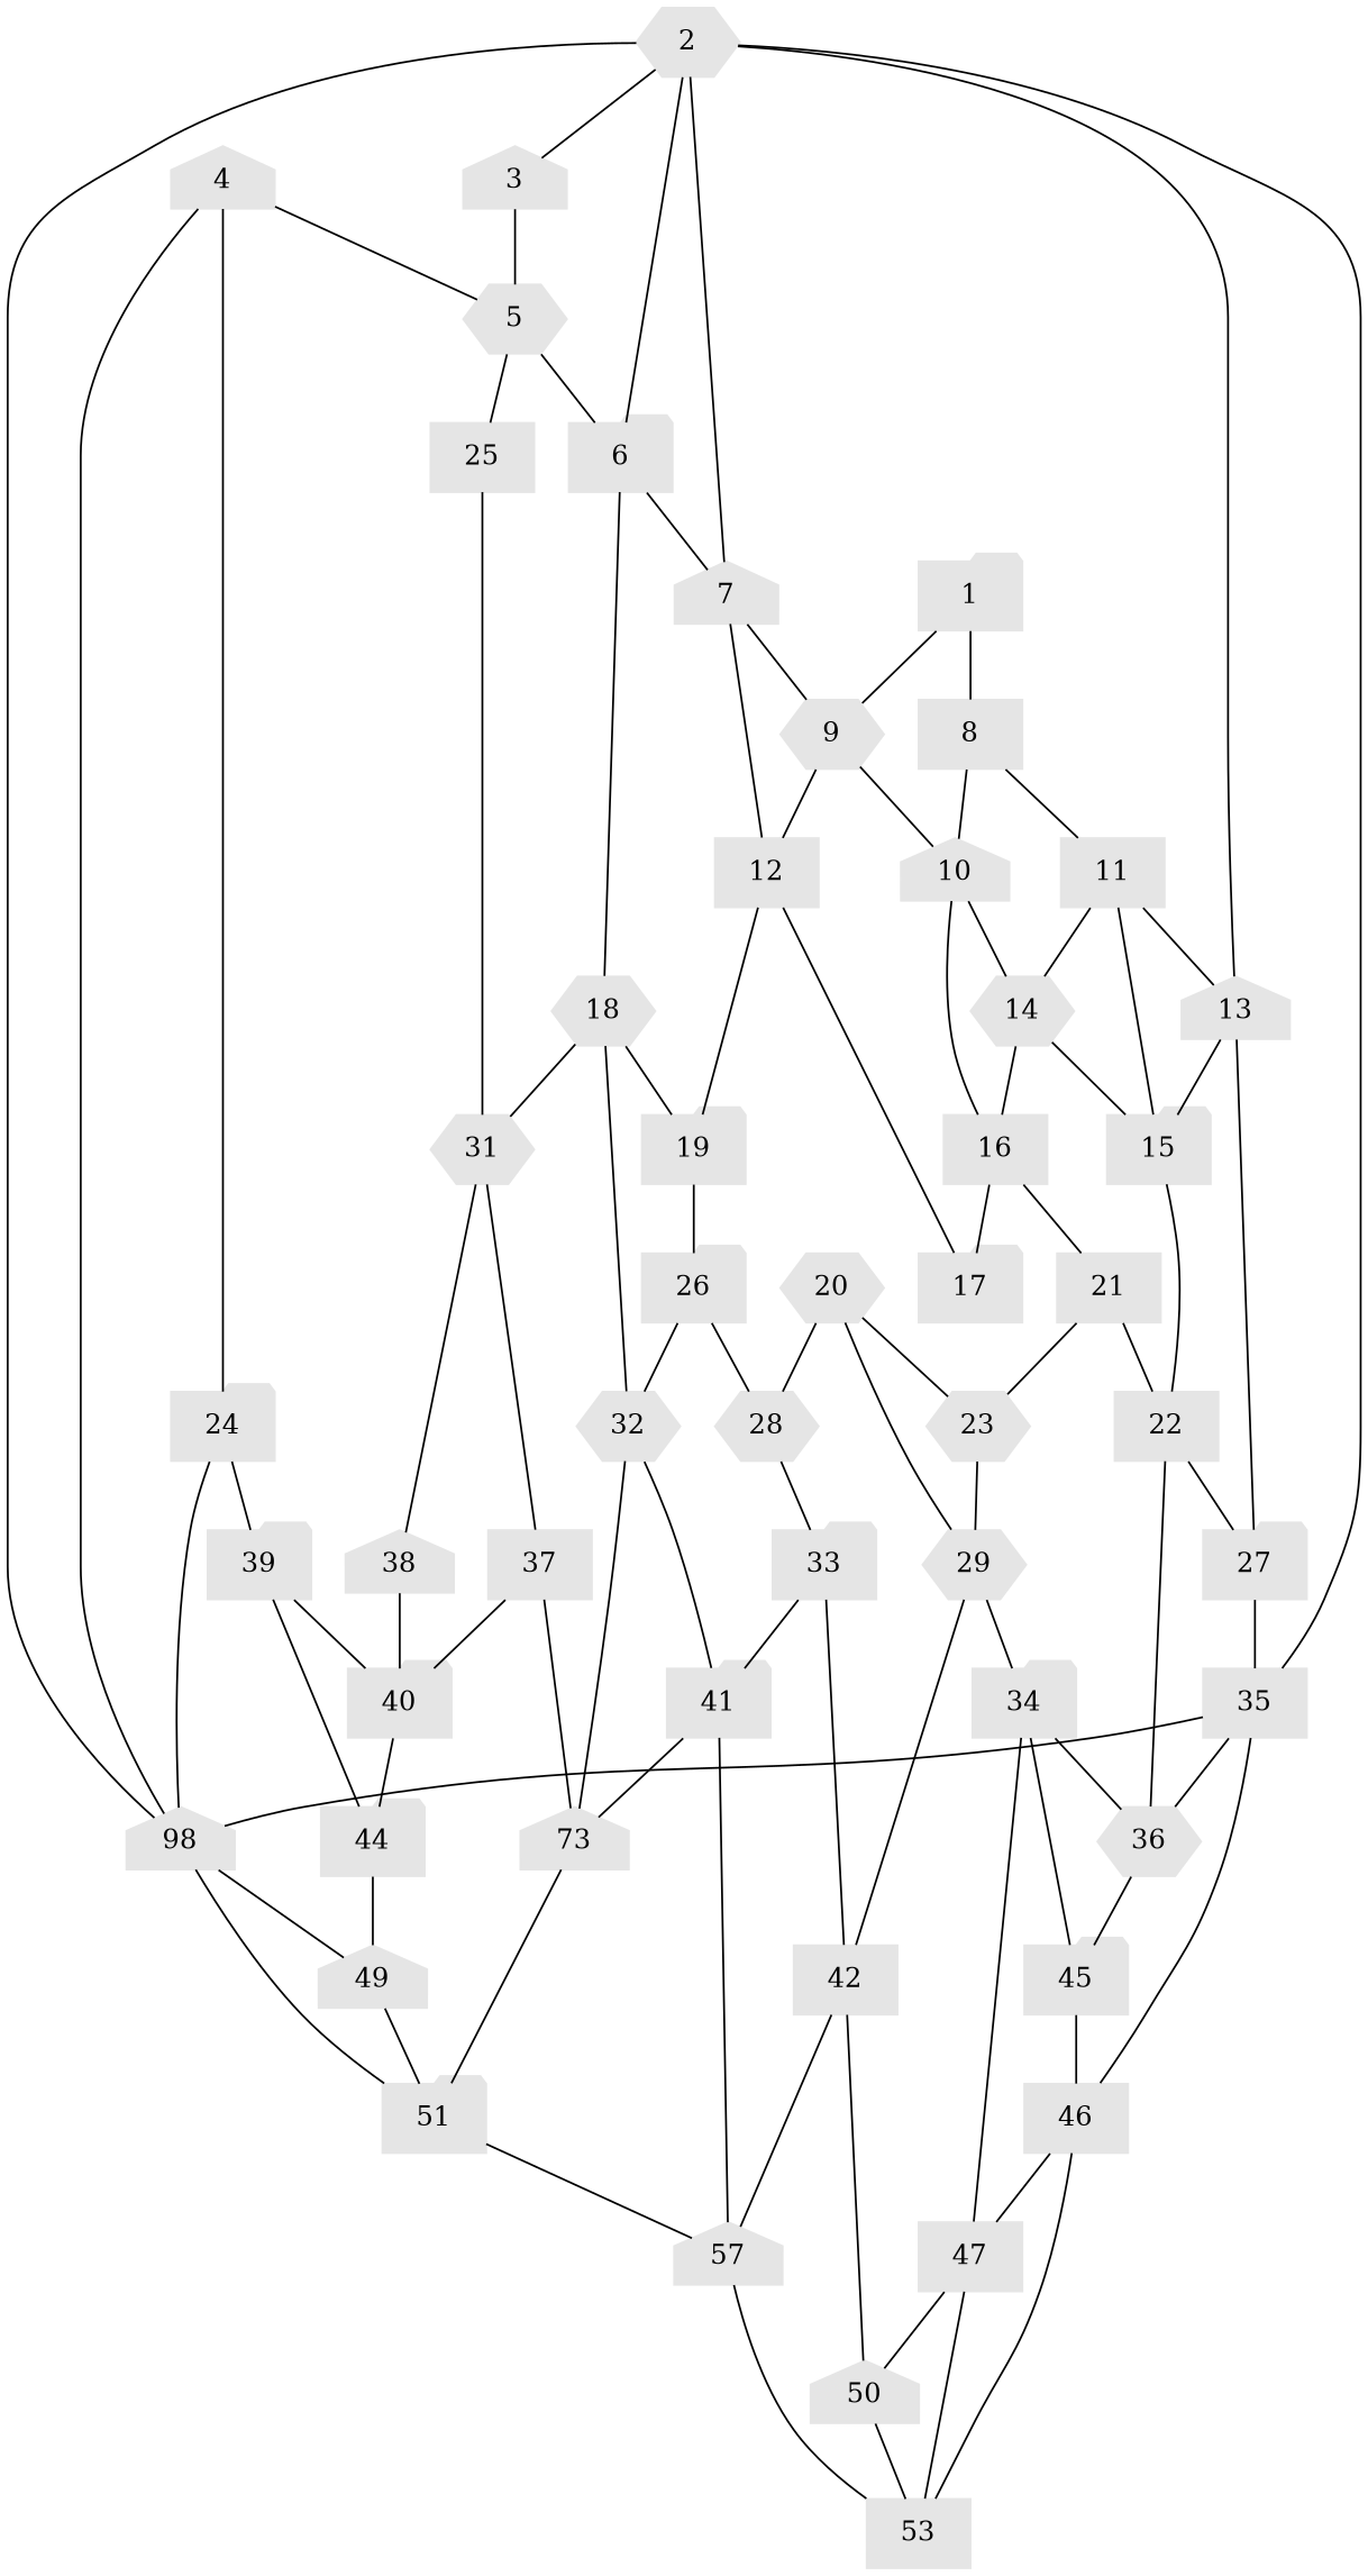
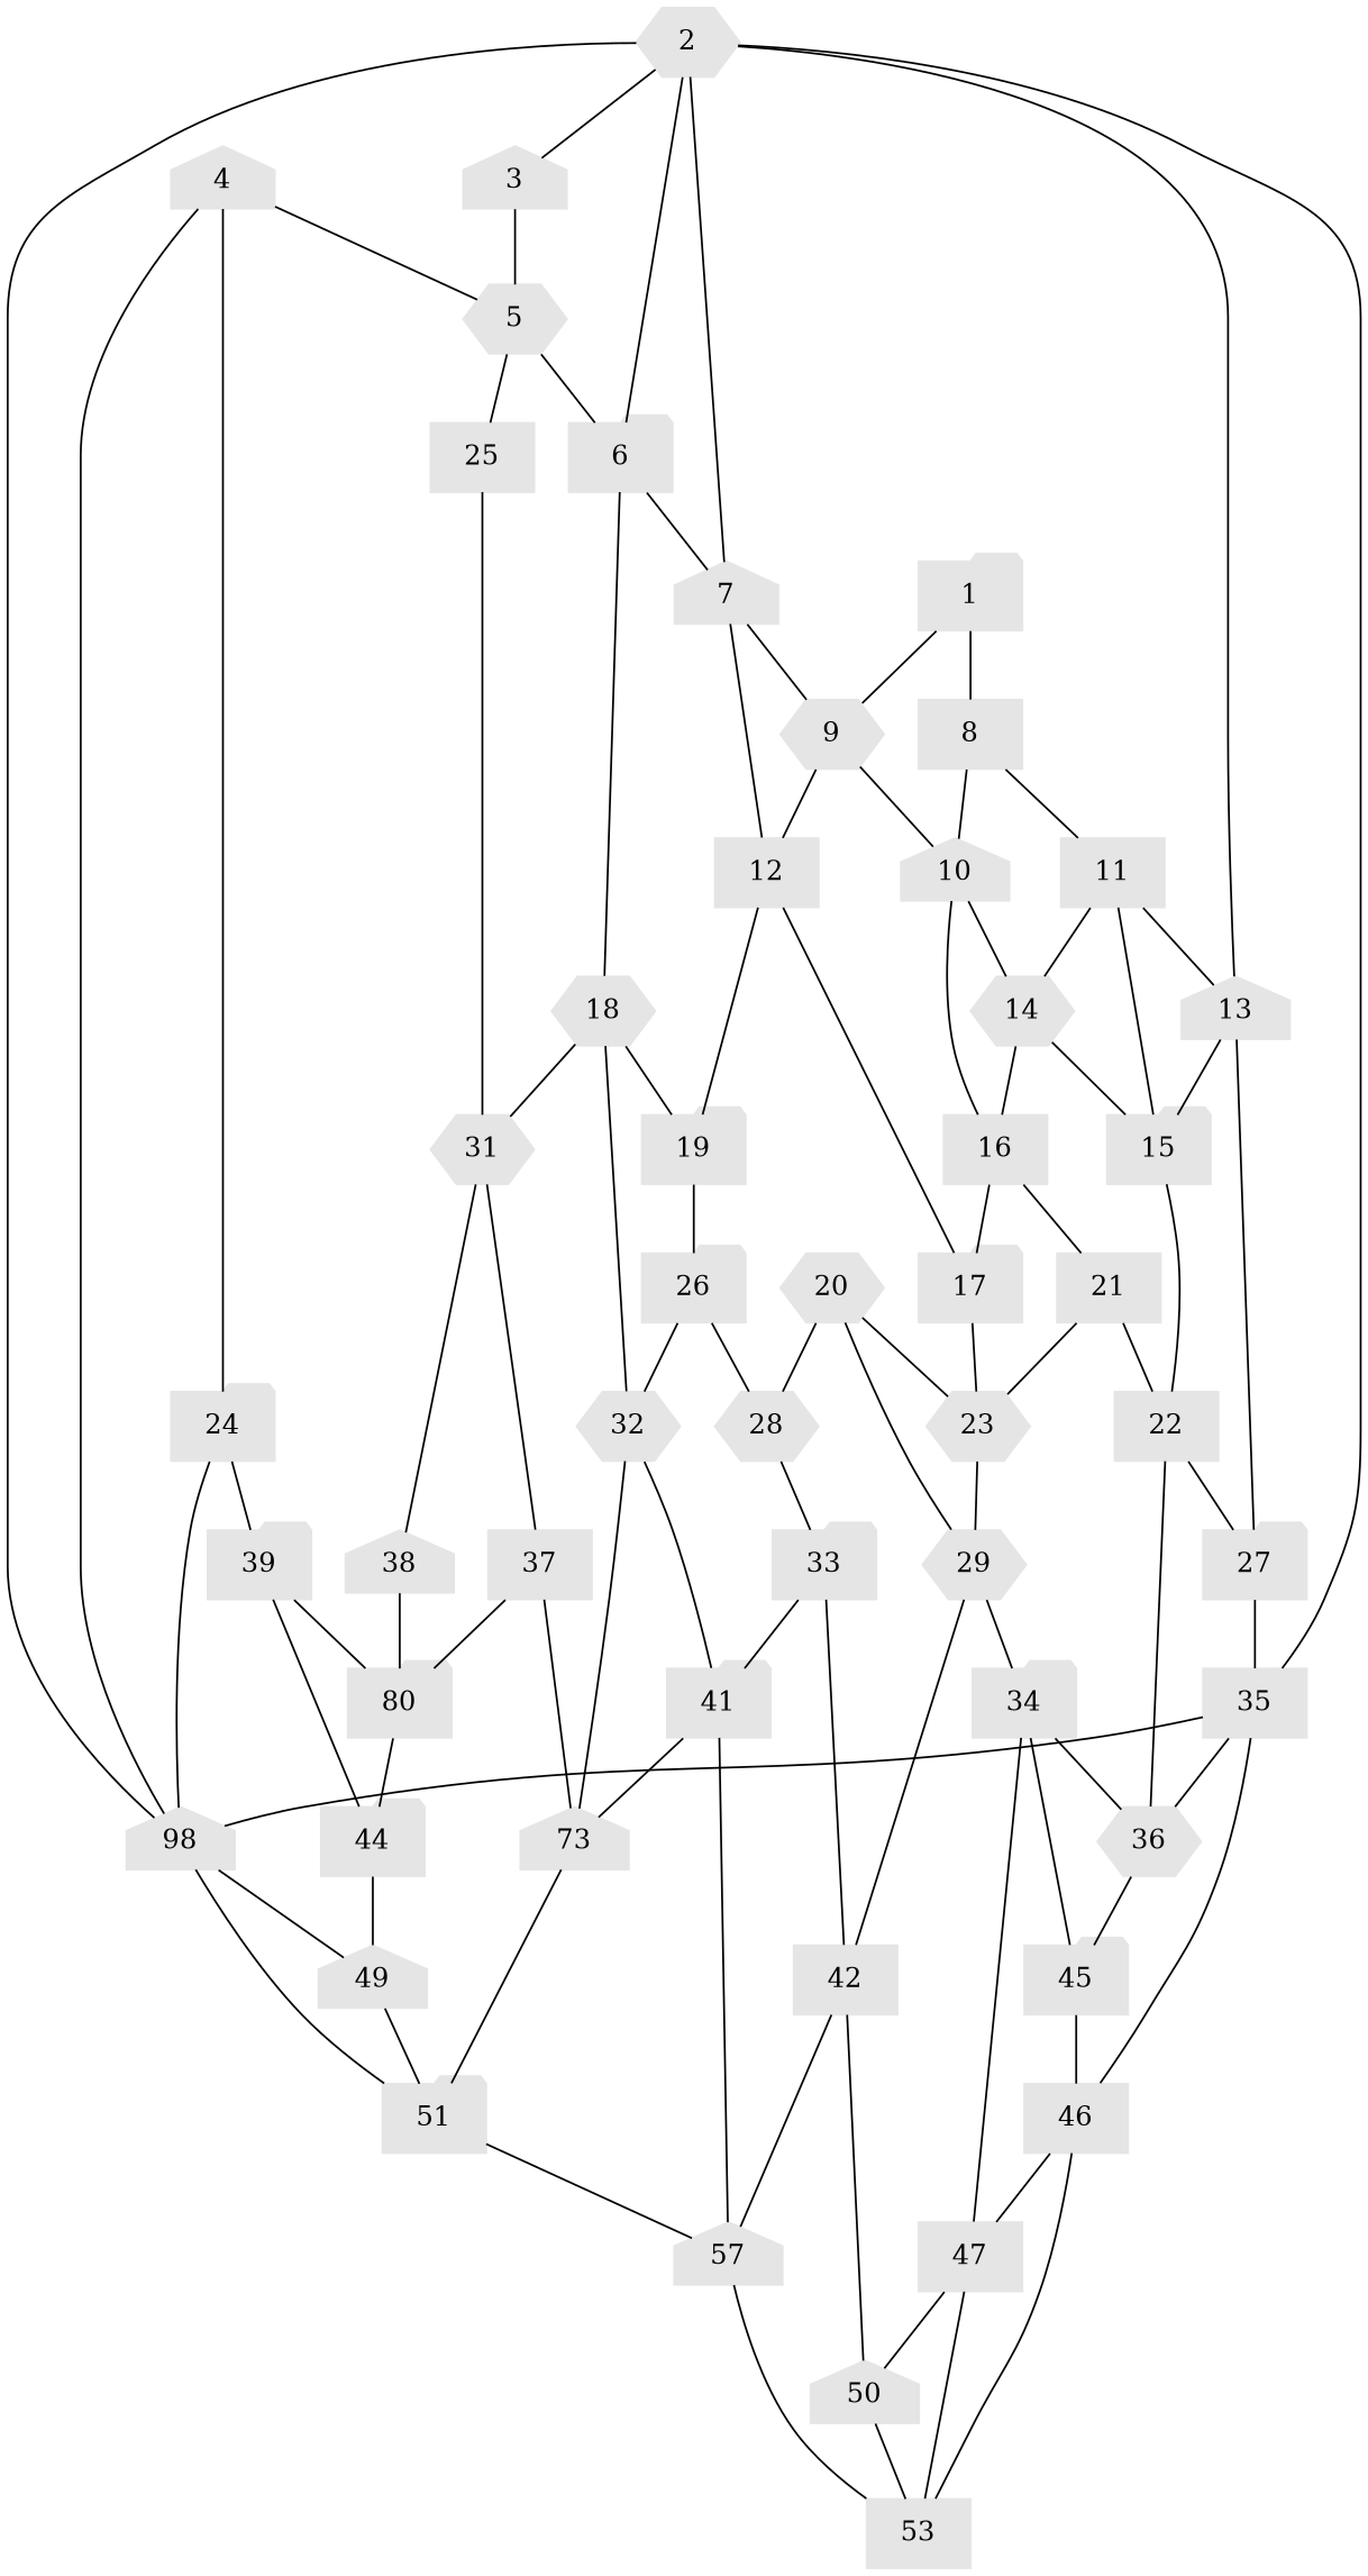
  graph {
    node [color=gray90 shape=folder style=filled]
    edge [weight=1.0]
    8 [shape=box]
    1
    9 [shape=hexagon]
    10 [shape=house]
    11 [shape=box]
    12 [shape=box]
    2 [shape=hexagon]
    3 [shape=house]
    6
    7 [shape=house]
    13 [shape=house]
    35 [shape=box]
    n13 [label=98 shape=house]
    5 [shape=hexagon]
    18 [shape=hexagon]
    15
    27
    36 [shape=hexagon]
    46 [shape=box]
    51
    49 [shape=house]
    25 [shape=box]
    4 [shape=house]
    24
    39
    31 [shape=hexagon]
    19
    32 [shape=hexagon]
    17
    14 [shape=hexagon]
    16 [shape=box]
    21 [shape=box]
    22 [shape=box]
    23 [shape=hexagon]
    26
    29 [shape=hexagon]
    38 [shape=house]
    37 [shape=box]
    41
    n40 [label=73 shape=house]
    28 [shape=hexagon]
    20 [shape=hexagon]
    33
    34
    42 [shape=box]
    45
-   40
+   40 [label=80]
    44
    47 [shape=box]
    n50 [label=57 shape=house]
    50 [shape=house]
    53 [shape=box]
    8 -- 10
    8 -- 11
    1 -- 8 [weight=2.0]
    1 -- 9
    9 -- 10
    9 -- 12
    10 -- 14
    10 -- 16
    11 -- 13
    11 -- 15
    11 -- 14
    12 -- 19
    12 -- 17
    2 -- 3
    2 -- 6
    2 -- 7
    2 -- 13
    2 -- 35
    2 -- n13
    3 -- 5
    6 -- 7
    6 -- 18
    7 -- 9
    7 -- 12
    13 -- 15
    13 -- 27
    35 -- n13
    35 -- 36
    35 -- 46
    n13 -- 51
    n13 -- 49
    5 -- 6
    5 -- 25
    18 -- 31
    18 -- 19
    18 -- 32
    15 -- 22
    27 -- 35
    36 -- 45
    46 -- 47
    46 -- 53
    51 -- n50
    49 -- 51
    25 -- 31
    4 -- n13
    4 -- 5
    4 -- 24
    24 -- n13
    24 -- 39
    39 -- 40
    39 -- 44
    31 -- 38
    31 -- 37
    19 -- 26
    32 -- 41
    32 -- n40
+   17 -- 23
    14 -- 15
    14 -- 16
    16 -- 17
    16 -- 21
    21 -- 22
    21 -- 23
    22 -- 27
    22 -- 36
    23 -- 29
    26 -- 32
    26 -- 28 [weight=2.0]
    29 -- 34
    29 -- 42
    38 -- 40 [weight=2.0]
    37 -- n40 [weight=2.0]
    37 -- 40
    41 -- n40 [weight=2.0]
    41 -- n50
    n40 -- 51
    28 -- 33
    20 -- 23
    20 -- 29
    20 -- 28
    33 -- 41
    33 -- 42 [weight=2.0]
    34 -- 36
    34 -- 45
    34 -- 47
    42 -- n50
    42 -- 50 [weight=2.0]
    45 -- 46
    40 -- 44
    44 -- 49 [weight=2.0]
    47 -- 50
    47 -- 53
    n50 -- 53
    50 -- 53
  }
